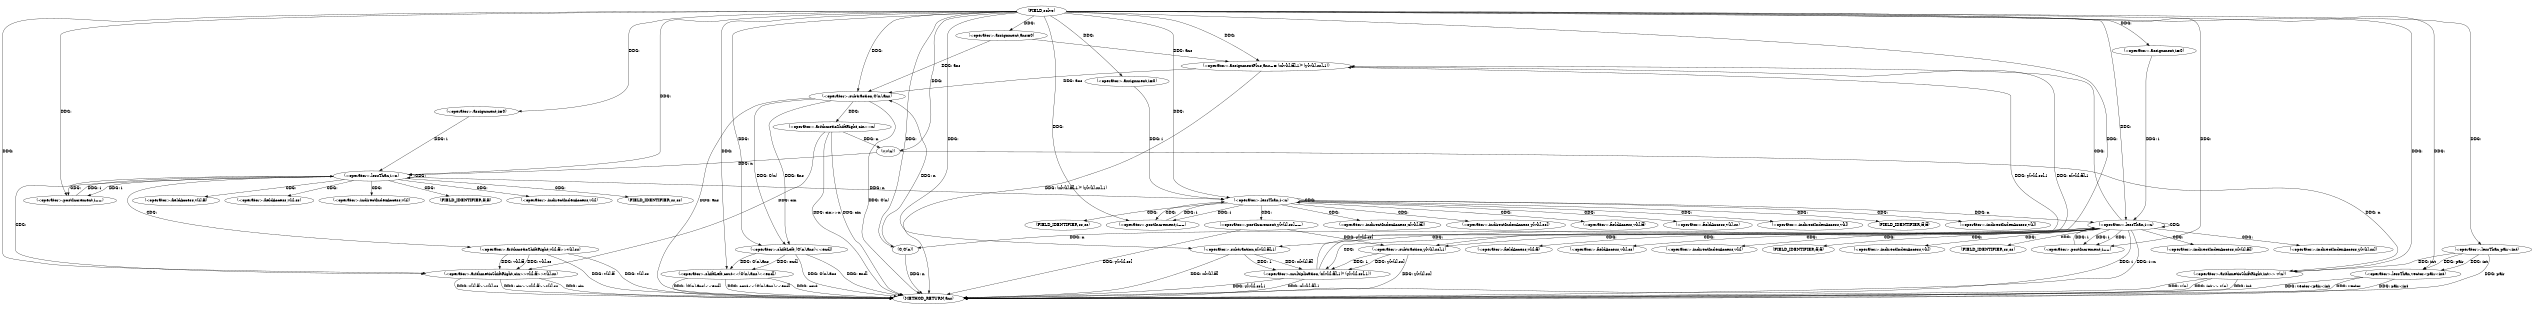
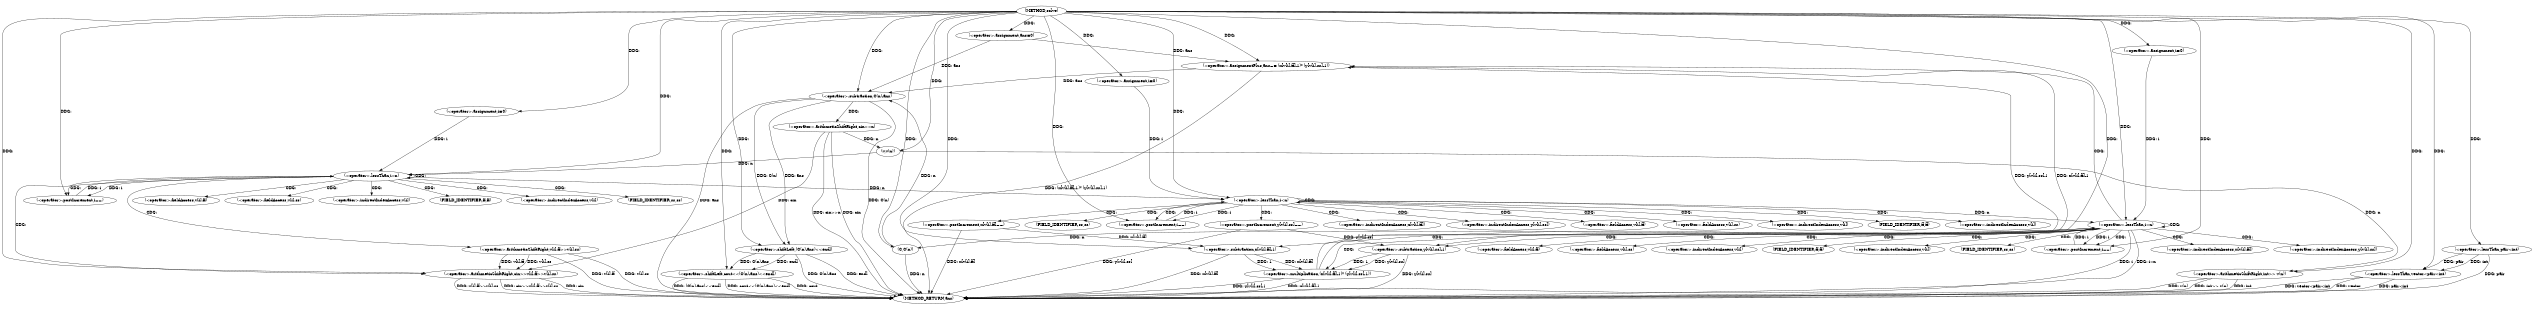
  digraph {
-   n1 [label="(FIELD,solve)"]
+   n1 [label="(METHOD,solve)"]
    n2 [label="(<operator>.assignment,ans=0)"]
    n3 [label="(<operator>.shiftLeft,cout<<(C(n)-ans)<<endl)"]
    n4 [label="(<operator>.lessThan,vector<pair<int)"]
    n5 [label="(<operator>.arithmeticShiftRight,int>> v(n))"]
    n6 [label="(<operator>.assignment,i=0)"]
    n7 [label="(<operator>.lessThan,i<n)"]
    n8 [label="(<operator>.postIncrement,i++)"]
    n9 [label="(<operator>.assignment,i=0)"]
    n10 [label="(<operator>.lessThan,i<n)"]
    n11 [label="(<operator>.postIncrement,i++)"]
    n12 [label="(<operator>.assignment,i=0)"]
    n13 [label="(<operator>.lessThan,i<n)"]
    n14 [label="(<operator>.postIncrement,i++)"]
    n15 [label="(<operator>.arithmeticShiftRight,cin>>v[i].ff>>v[i].ss)"]
    n16 [label="(<operator>.assignmentPlus,ans+= (x[v[i].ff]-1)* (y[v[i].ss]-1))"]
    n17 [label="(<operator>.shiftLeft,(C(n)-ans)<<endl)"]
    n18 [label="(<operator>.lessThan,pair<int)"]
    n19 [label="(v,v(n))"]
    n20 [label="(<operator>.subtraction,C(n)-ans)"]
    n21 [label="(C,C(n))"]
    n22 [label="(<operator>.subtraction,x[v[i].ff]-1)"]
    n23 [label="(<operator>.subtraction,y[v[i].ss]-1)"]
    n24 [label="(<operator>.arithmeticShiftRight,cin>>n)"]
    n25 [label="(METHOD_RETURN,ans)"]
    n26 [label="(<operator>.arithmeticShiftRight,v[i].ff>>v[i].ss)"]
    n27 [label="(<operator>.fieldAccess,v[i].ff)"]
    n28 [label="(<operator>.fieldAccess,v[i].ss)"]
    n29 [label="(<operator>.indirectIndexAccess,v[i])"]
    n30 [label="(FIELD_IDENTIFIER,ff,ff)"]
    n31 [label="(<operator>.indirectIndexAccess,v[i])"]
    n32 [label="(FIELD_IDENTIFIER,ss,ss)"]
+   n33 [label="(<operator>.postIncrement,x[v[i].ff]++)"]
    n34 [label="(<operator>.postIncrement,y[v[i].ss]++)"]
    n35 [label="(<operator>.indirectIndexAccess,x[v[i].ff])"]
    n36 [label="(<operator>.indirectIndexAccess,y[v[i].ss])"]
    n37 [label="(<operator>.fieldAccess,v[i].ff)"]
    n38 [label="(<operator>.fieldAccess,v[i].ss)"]
    n39 [label="(<operator>.indirectIndexAccess,v[i])"]
    n40 [label="(FIELD_IDENTIFIER,ff,ff)"]
    n41 [label="(<operator>.indirectIndexAccess,v[i])"]
    n42 [label="(FIELD_IDENTIFIER,ss,ss)"]
    n43 [label="(<operator>.multiplication,(x[v[i].ff]-1)* (y[v[i].ss]-1))"]
    n44 [label="(<operator>.indirectIndexAccess,x[v[i].ff])"]
    n45 [label="(<operator>.indirectIndexAccess,y[v[i].ss])"]
    n46 [label="(<operator>.fieldAccess,v[i].ff)"]
    n47 [label="(<operator>.fieldAccess,v[i].ss)"]
    n48 [label="(<operator>.indirectIndexAccess,v[i])"]
    n49 [label="(FIELD_IDENTIFIER,ff,ff)"]
    n50 [label="(<operator>.indirectIndexAccess,v[i])"]
    n51 [label="(FIELD_IDENTIFIER,ss,ss)"]
    n1 -> n2 [label="DDG: "]
    n1 -> n3 [label="DDG: "]
    n1 -> n4 [label="DDG: "]
    n1 -> n5 [label="DDG: "]
    n1 -> n6 [label="DDG: "]
    n1 -> n7 [label="DDG: "]
    n1 -> n8 [label="DDG: "]
    n1 -> n9 [label="DDG: "]
    n1 -> n10 [label="DDG: "]
    n1 -> n11 [label="DDG: "]
    n1 -> n12 [label="DDG: "]
    n1 -> n13 [label="DDG: "]
    n1 -> n14 [label="DDG: "]
    n1 -> n15 [label="DDG: "]
    n1 -> n16 [label="DDG: "]
    n1 -> n17 [label="DDG: "]
    n1 -> n18 [label="DDG: "]
    n1 -> n19 [label="DDG: "]
    n1 -> n20 [label="DDG: "]
    n1 -> n21 [label="DDG: "]
    n1 -> n22 [label="DDG: "]
    n1 -> n23 [label="DDG: "]
    n2 -> n16 [label="DDG: ans"]
    n2 -> n20 [label="DDG: ans"]
    n3 -> n25 [label="DDG: (C(n)-ans)<<endl"]
    n3 -> n25 [label="DDG: cout<<(C(n)-ans)<<endl"]
    n3 -> n25 [label="DDG: cout"]
    n4 -> n25 [label="DDG: pair<int"]
    n4 -> n25 [label="DDG: vector<pair<int"]
    n4 -> n25 [label="DDG: vector"]
    n5 -> n25 [label="DDG: int"]
    n5 -> n25 [label="DDG: v(n)"]
    n5 -> n25 [label="DDG: int>> v(n)"]
    n6 -> n7 [label="DDG: i"]
    n7 -> n7 [label="CDG: "]
    n7 -> n8 [label="DDG: i"]
    n7 -> n8 [label="CDG: "]
    n7 -> n10 [label="DDG: n"]
    n7 -> n15 [label="CDG: "]
    n7 -> n26 [label="CDG: "]
    n7 -> n27 [label="CDG: "]
    n7 -> n28 [label="CDG: "]
    n7 -> n29 [label="CDG: "]
    n7 -> n30 [label="CDG: "]
    n7 -> n31 [label="CDG: "]
    n7 -> n32 [label="CDG: "]
    n8 -> n7 [label="DDG: i"]
    n9 -> n10 [label="DDG: i"]
    n10 -> n10 [label="CDG: "]
    n10 -> n11 [label="DDG: i"]
    n10 -> n11 [label="CDG: "]
    n10 -> n13 [label="DDG: n"]
+   n10 -> n33 [label="CDG: "]
    n10 -> n34 [label="CDG: "]
    n10 -> n35 [label="CDG: "]
    n10 -> n36 [label="CDG: "]
    n10 -> n37 [label="CDG: "]
    n10 -> n38 [label="CDG: "]
    n10 -> n39 [label="CDG: "]
    n10 -> n40 [label="CDG: "]
    n10 -> n41 [label="CDG: "]
    n10 -> n42 [label="CDG: "]
    n11 -> n10 [label="DDG: i"]
    n12 -> n13 [label="DDG: i"]
    n13 -> n13 [label="CDG: "]
    n13 -> n14 [label="DDG: i"]
    n13 -> n14 [label="CDG: "]
    n13 -> n16 [label="CDG: "]
    n13 -> n21 [label="DDG: n"]
    n13 -> n22 [label="CDG: "]
    n13 -> n23 [label="CDG: "]
    n13 -> n25 [label="DDG: i"]
    n13 -> n25 [label="DDG: i<n"]
    n13 -> n43 [label="CDG: "]
    n13 -> n44 [label="CDG: "]
    n13 -> n45 [label="CDG: "]
    n13 -> n46 [label="CDG: "]
    n13 -> n47 [label="CDG: "]
    n13 -> n48 [label="CDG: "]
    n13 -> n49 [label="CDG: "]
    n13 -> n50 [label="CDG: "]
    n13 -> n51 [label="CDG: "]
    n14 -> n13 [label="DDG: i"]
    n15 -> n25 [label="DDG: cin"]
    n15 -> n25 [label="DDG: v[i].ff>>v[i].ss"]
    n15 -> n25 [label="DDG: cin>>v[i].ff>>v[i].ss"]
    n16 -> n20 [label="DDG: ans"]
    n16 -> n25 [label="DDG: (x[v[i].ff]-1)* (y[v[i].ss]-1)"]
    n17 -> n3 [label="DDG: C(n)-ans"]
    n17 -> n3 [label="DDG: endl"]
    n17 -> n25 [label="DDG: C(n)-ans"]
    n17 -> n25 [label="DDG: endl"]
    n18 -> n4 [label="DDG: pair"]
    n18 -> n4 [label="DDG: int"]
-   n18 -> n5 [label="DDG: int"]
    n18 -> n25 [label="DDG: pair"]
    n19 -> n5 [label="DDG: n"]
    n19 -> n7 [label="DDG: n"]
    n20 -> n17 [label="DDG: C(n)"]
    n20 -> n17 [label="DDG: ans"]
    n20 -> n24 [label="DDG: "]
    n20 -> n25 [label="DDG: C(n)"]
    n20 -> n25 [label="DDG: ans"]
    n21 -> n20 [label="DDG: n"]
    n21 -> n25 [label="DDG: n"]
    n22 -> n25 [label="DDG: x[v[i].ff]"]
    n22 -> n43 [label="DDG: x[v[i].ff]"]
    n22 -> n43 [label="DDG: 1"]
    n23 -> n25 [label="DDG: y[v[i].ss]"]
    n23 -> n43 [label="DDG: 1"]
    n23 -> n43 [label="DDG: y[v[i].ss]"]
    n24 -> n15 [label="DDG: cin"]
    n24 -> n19 [label="DDG: n"]
    n24 -> n25 [label="DDG: cin"]
    n24 -> n25 [label="DDG: cin>>n"]
    n26 -> n15 [label="DDG: v[i].ff"]
    n26 -> n15 [label="DDG: v[i].ss"]
    n26 -> n25 [label="DDG: v[i].ff"]
    n26 -> n25 [label="DDG: v[i].ss"]
+   n33 -> n22 [label="DDG: x[v[i].ff]"]
+   n33 -> n25 [label="DDG: x[v[i].ff]"]
    n34 -> n23 [label="DDG: y[v[i].ss]"]
    n34 -> n25 [label="DDG: y[v[i].ss]"]
    n43 -> n16 [label="DDG: y[v[i].ss]-1"]
    n43 -> n16 [label="DDG: x[v[i].ff]-1"]
    n43 -> n25 [label="DDG: x[v[i].ff]-1"]
    n43 -> n25 [label="DDG: y[v[i].ss]-1"]
  }
